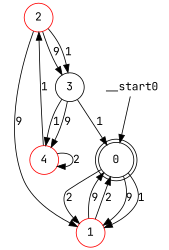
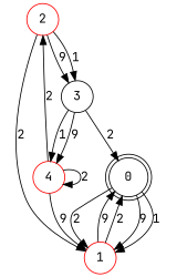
  digraph {
    fontname="JetBrains Mono"
    node [color=red fontname="JetBrains Mono" shape=circle]
    edge [fontname="JetBrains Mono"]
    n1 [color=black label=0 shape=doublecircle]
    n2 [label=1]
    n3 [label=2]
    n4 [color=black label=3]
    n5 [label=4]
-   __start0 [height=0 shape=none width=0]
    n1 -> n2 [label=9]
    n1 -> n2 [label=1]
    n1 -> n2 [label=2]
    n2 -> n1 [label=9]
    n2 -> n1 [label=2]
-   n3 -> n2 [label=9]
+   n3 -> n2 [label=2]
    n3 -> n4 [label=9]
    n3 -> n4 [label=1]
-   n4 -> n1 [label=1]
+   n4 -> n1 [label=2]
    n4 -> n5 [label=9]
    n4 -> n5 [label=1]
-   n5 -> n3 [label=1]
+   n5 -> n2 [label=9]
+   n5 -> n3 [label=2]
    n5 -> n5 [label=2]
-   __start0 -> n1
  }
